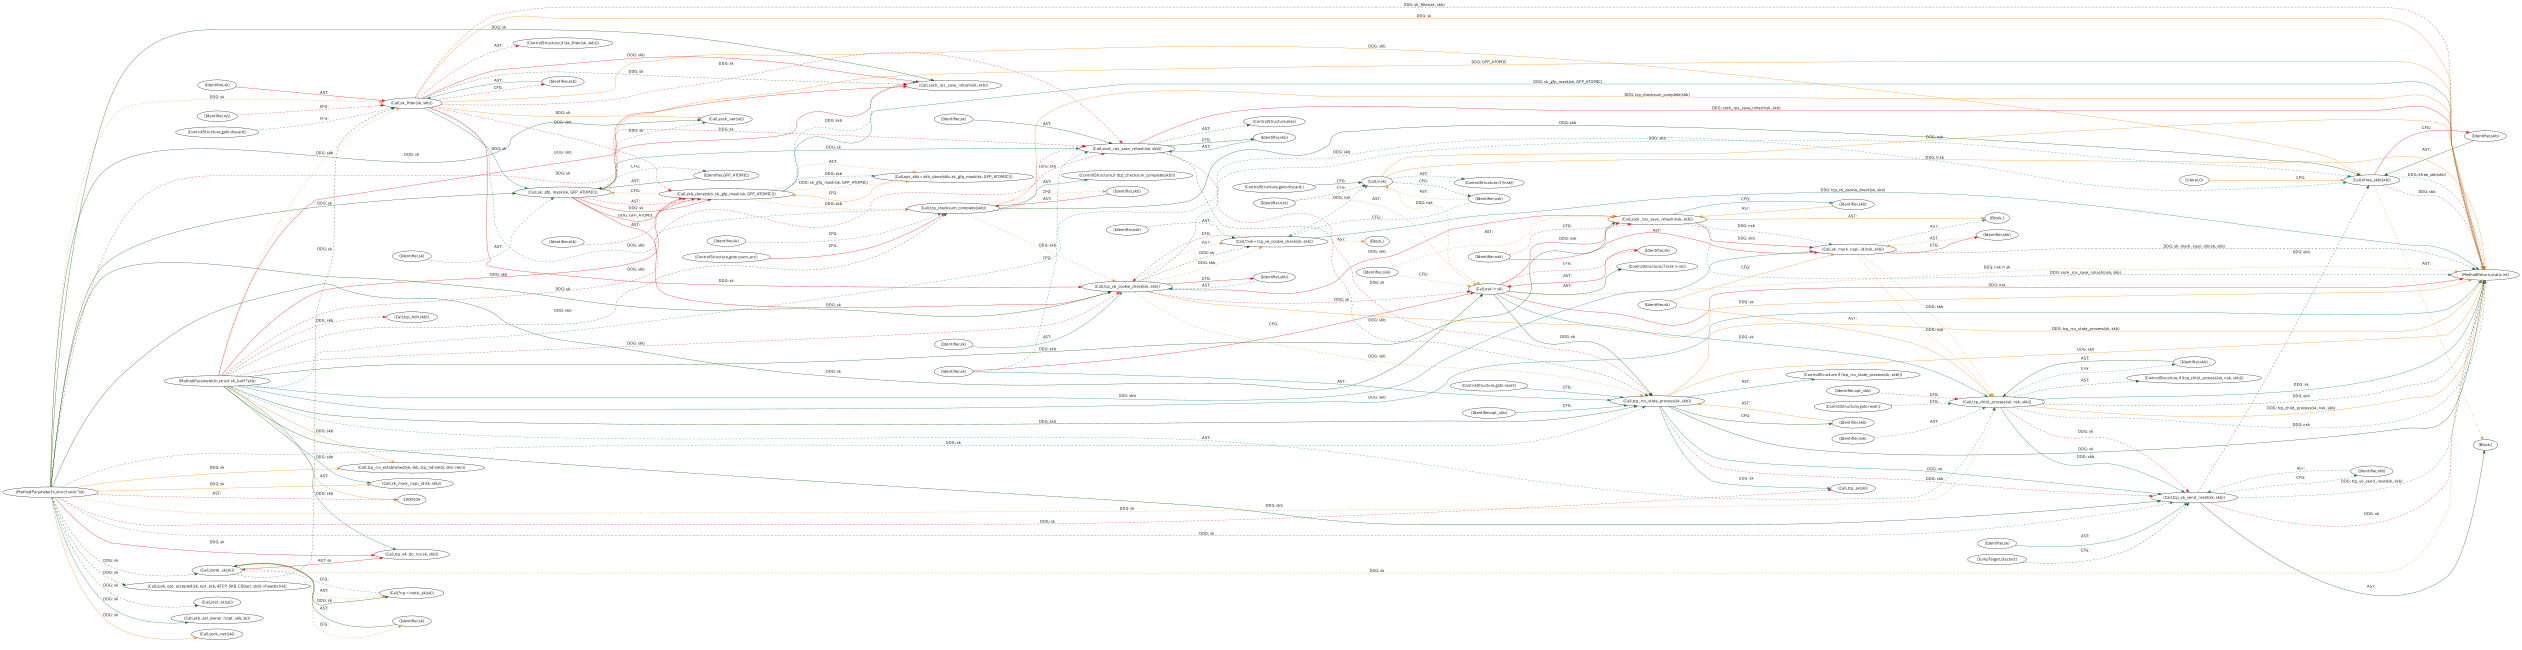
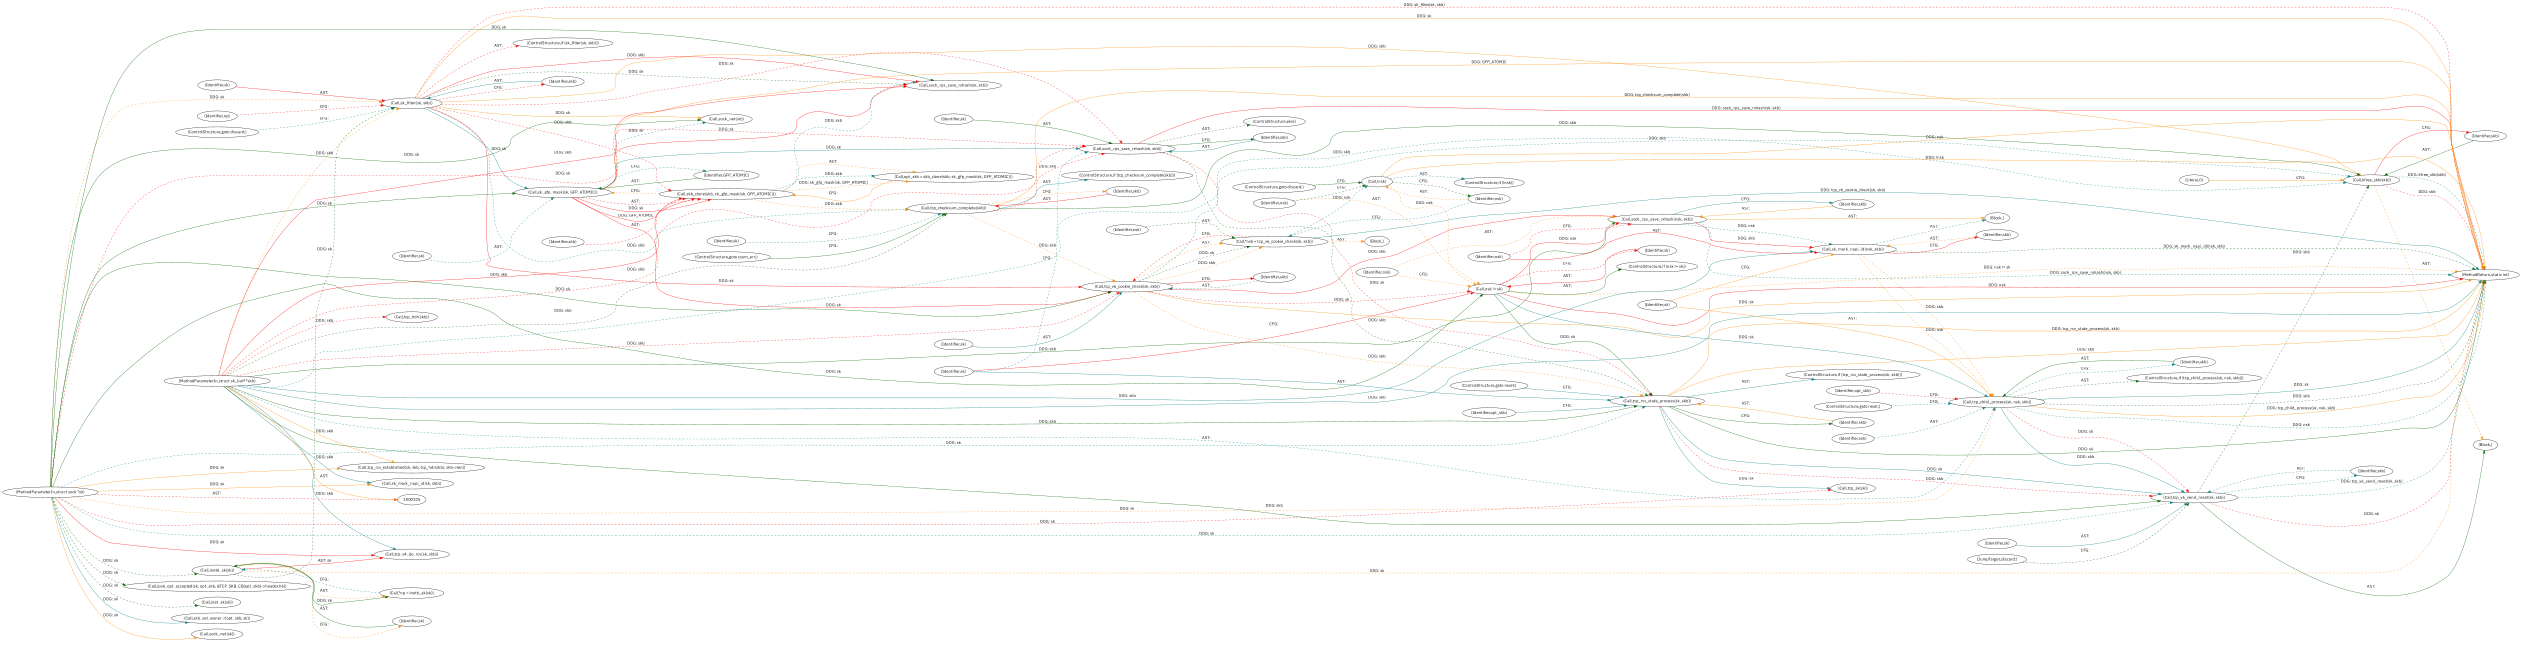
  digraph {
    fontname="IBM Plex Sans"
    rankdir=LR
    node [fontname="IBM Plex Sans"]
    edge [color=teal fontname="IBM Plex Sans" style=dashed]
    n1 [label="(Call,tcp_v6_send_reset(sk, skb))"]
    n2 [label="(Call,kfree_skb(skb))"]
    n3 [label="(Block,)"]
    n4 [label="(MethodReturn,static int)"]
    n5 [label="(Identifier,skb)"]
    n6 [label="(Identifier,skb)"]
    n7 [label="(Call,tcp_rcv_state_process(sk, skb))"]
    n8 [label="(Identifier,skb)"]
    n9 [label="(Call,tcp_sk(sk))"]
    n10 [label="(ControlStructure,if (tcp_rcv_state_process(sk, skb)))"]
    n11 [label="(Call,sock_rps_save_rxhash(sk, skb))"]
    n12 [label="(ControlStructure,else)"]
    n13 [label="(Identifier,skb)"]
    n14 [label="(Call,sk_filter(sk, skb))"]
    n15 [label="(Call,sk_gfp_mask(sk, GFP_ATOMIC))"]
    n16 [label="(Call,tcp_checksum_complete(skb))"]
    n17 [label="(Call,skb_clone(skb, sk_gfp_mask(sk, GFP_ATOMIC)))"]
    n18 [label="(Call,tcp_v6_cookie_check(sk, skb))"]
    n19 [label="(Call,sock_net(sk))"]
    n20 [label="(Call,sock_rps_save_rxhash(sk, skb))"]
    n21 [label="(Identifier,skb)"]
    n22 [label="(ControlStructure,if (sk_filter(sk, skb)))"]
    n23 [label="(Identifier,GFP_ATOMIC)"]
    n24 [label="(ControlStructure,if (tcp_checksum_complete(skb)))"]
    n25 [label="(Identifier,skb)"]
    n26 [label="(Call,opt_skb = skb_clone(skb, sk_gfp_mask(sk, GFP_ATOMIC)))"]
    n27 [label="(Call,nsk != sk)"]
    n28 [label="(Call,sock_rps_save_rxhash(nsk, skb))"]
    n29 [label="(Call,*nsk = tcp_v6_cookie_check(sk, skb))"]
    n30 [label="(Identifier,skb)"]
    n31 [label="(Call,inet6_sk(sk))"]
    n32 [label="(Call,*np = inet6_sk(sk))"]
    n33 [label="(Identifier,sk)"]
    n34 [label="(Call,tcp_v4_do_rcv(sk, skb))"]
    n35 [label="(MethodParameterIn,struct sock *sk)"]
    n36 [label="(Call,tcp_child_process(sk, nsk, skb))"]
    n37 [label="(Call,ipv6_opt_accepted(sk, opt_skb, &TCP_SKB_CB(opt_skb)->header.h6))"]
    n38 [label="(Call,tcp_rcv_established(sk, skb, tcp_hdr(skb), skb->len))"]
    n39 [label="(Call,sk_mark_napi_id(sk, skb))"]
    n40 [label="(Call,inet_sk(sk))"]
    n41 [label="(Call,skb_set_owner_r(opt_skb, sk))"]
    n42 [label="(Call,sock_net(sk))"]
    1000105
    n44 [label="(Identifier,sk)"]
    n45 [label="(ControlStructure,if (nsk != sk))"]
    n46 [label="(Identifier,skb)"]
    n47 [label="(ControlStructure,if (tcp_child_process(sk, nsk, skb)))"]
    n48 [label="(MethodParameterIn,struct sk_buff *skb)"]
    n49 [label="(Call,sk_mark_napi_id(nsk, skb))"]
    n50 [label="(Call,tcp_hdr(skb))"]
    n51 [label="(Block,)"]
    n52 [label="(Identifier,skb)"]
    n53 [label="(Identifier,skb)"]
    n54 [label="(Call,!nsk)"]
    n55 [label="(Identifier,nsk)"]
    n56 [label="(ControlStructure,if (!nsk))"]
    n57 [label="(Block,)"]
    n58 [label="(ControlStructure,goto discard;)"]
    n59 [label="(Identifier,np)"]
    n60 [label="(Identifier,sk)"]
    n61 [label="(Identifier,nsk)"]
    n62 [label="(Identifier,sk)"]
    n63 [label="(JumpTarget,discard:)"]
    n64 [label="(Identifier,sk)"]
    n65 [label="(Identifier,sk)"]
    n66 [label="(Identifier,sk)"]
    n67 [label="(ControlStructure,goto reset;)"]
    n68 [label="(ControlStructure,goto discard;)"]
    n69 [label="(ControlStructure,goto csum_err;)"]
    n70 [label="(Identifier,nsk)"]
    n71 [label="(Identifier,nsk)"]
    n72 [label="(Identifier,sk)"]
    n73 [label="(Identifier,nsk)"]
    n74 [label="(Identifier,opt_skb)"]
    n75 [label="(Identifier,sk)"]
    n76 [label="(ControlStructure,goto reset;)"]
    n77 [label="(Identifier,nsk)"]
    n78 [label="(Literal,0)"]
    n79 [label="(Identifier,opt_skb)"]
    n80 [label="(Identifier,sk)"]
    n81 [label="(Identifier,skb)"]
    n1 -> n2 [color=darkgreen label="DDG: skb"]
    n1 -> n3 [color=darkgreen label="AST: " style=solid]
    n1 -> n4 [label="DDG: tcp_v6_send_reset(sk, skb)"]
    n1 -> n4 [color=red label="DDG: sk"]
    n1 -> n5 [label="CFG: "]
    n2 -> n3 [color=darkorange label="AST: "]
    n2 -> n4 [label="DDG: kfree_skb(skb)"]
    n2 -> n4 [color=red label="DDG: skb"]
    n2 -> n6 [color=red label="CFG: " style=solid]
    n5 -> n1 [label="AST: "]
    n6 -> n2 [color=darkgreen label="AST: " style=solid]
    n7 -> n1 [label="DDG: sk" style=solid]
    n7 -> n1 [color=red label="DDG: skb"]
    n7 -> n4 [color=darkorange label="DDG: skb" style=solid]
    n7 -> n4 [color=darkgreen label="DDG: sk" style=solid]
    n7 -> n4 [color=darkorange label="DDG: tcp_rcv_state_process(sk, skb)" style=solid]
    n7 -> n8 [color=darkgreen label="CFG: " style=solid]
    n7 -> n9 [label="DDG: sk" style=solid]
    n7 -> n10 [label="AST: " style=solid]
    n8 -> n7 [color=darkorange label="AST: " style=solid]
    n11 -> n4 [color=red label="DDG: sock_rps_save_rxhash(sk, skb)" style=solid]
    n11 -> n7 [color=red label="DDG: sk"]
    n11 -> n7 [color=darkgreen label="DDG: skb"]
    n11 -> n12 [color=darkgreen label="AST: "]
    n11 -> n13 [color=darkgreen label="CFG: " style=solid]
    n13 -> n11 [label="AST: " style=solid]
    n14 -> n2 [color=darkorange label="DDG: skb" style=solid]
    n14 -> n4 [color=darkorange label="DDG: sk" style=solid]
    n14 -> n4 [color=red label="DDG: sk_filter(sk, skb)"]
    n14 -> n11 [color=red label="DDG: sk"]
    n14 -> n15 [label="DDG: sk" style=solid]
    n14 -> n16 [label="DDG: skb"]
    n14 -> n17 [color=red label="DDG: skb"]
    n14 -> n18 [color=red label="DDG: sk" style=solid]
    n14 -> n19 [color=darkorange label="DDG: sk" style=solid]
    n14 -> n20 [color=darkgreen label="DDG: sk"]
    n14 -> n20 [color=red label="DDG: skb" style=solid]
    n14 -> n21 [color=red label="CFG: "]
    n14 -> n22 [color=red label="AST: "]
    n15 -> n4 [color=darkorange label="DDG: GFP_ATOMIC" style=solid]
    n15 -> n11 [label="DDG: sk" style=solid]
    n15 -> n17 [color=red label="AST: "]
    n15 -> n17 [color=red label="DDG: sk" style=solid]
    n15 -> n17 [color=red label="DDG: GFP_ATOMIC" style=solid]
    n15 -> n18 [color=red label="DDG: sk" style=solid]
    n15 -> n19 [label="DDG: sk"]
    n15 -> n20 [color=red label="DDG: sk" style=solid]
    n15 -> n23 [label="CFG: "]
    n16 -> n2 [color=darkgreen label="DDG: skb" style=solid]
    n16 -> n4 [color=darkorange label="DDG: tcp_checksum_complete(skb)" style=solid]
    n16 -> n11 [color=red label="DDG: skb"]
    n16 -> n18 [color=darkorange label="DDG: skb"]
    n16 -> n24 [label="AST: " style=solid]
    n16 -> n25 [color=darkorange label="CFG: "]
-   n17 -> n4 [label="DDG: sk_gfp_mask(sk, GFP_ATOMIC)" style=solid]
    n17 -> n15 [color=darkorange label="CFG: "]
    n17 -> n16 [color=darkorange label="DDG: skb"]
    n17 -> n20 [label="DDG: skb"]
    n17 -> n26 [color=darkorange label="AST: "]
    n17 -> n26 [label="DDG: skb"]
    n17 -> n26 [color=darkorange label="DDG: sk_gfp_mask(sk, GFP_ATOMIC)"]
    n18 -> n2 [label="DDG: skb"]
    n18 -> n4 [color=darkorange label="DDG: sk" style=solid]
    n18 -> n7 [color=darkorange label="DDG: skb"]
    n18 -> n27 [color=red label="DDG: sk"]
    n18 -> n28 [color=red label="DDG: skb" style=solid]
    n18 -> n29 [color=darkorange label="AST: "]
    n18 -> n29 [color=darkgreen label="DDG: sk"]
    n18 -> n29 [color=darkorange label="DDG: skb"]
    n18 -> n30 [color=red label="CFG: " style=solid]
    n21 -> n14 [label="AST: " style=solid]
    n23 -> n15 [color=darkgreen label="AST: " style=solid]
    n25 -> n16 [color=red label="AST: " style=solid]
    n26 -> n17 [color=darkorange label="CFG: " style=solid]
    n27 -> n4 [color=red label="DDG: nsk" style=solid]
    n27 -> n4 [color=darkorange label="DDG: nsk != sk"]
    n27 -> n7 [color=darkgreen label="DDG: sk" style=solid]
    n27 -> n28 [color=red label="DDG: nsk" style=solid]
    n27 -> n36 [label="DDG: sk" style=solid]
    n27 -> n44 [color=red label="CFG: "]
    n27 -> n45 [color=darkgreen label="AST: " style=solid]
    n28 -> n4 [label="DDG: sock_rps_save_rxhash(nsk, skb)"]
    n28 -> n49 [label="DDG: nsk"]
    n28 -> n49 [color=red label="DDG: skb" style=solid]
    n28 -> n51 [color=darkorange label="AST: " style=solid]
    n28 -> n53 [label="CFG: " style=solid]
    n29 -> n4 [label="DDG: tcp_v6_cookie_check(sk, skb)" style=solid]
    n29 -> n18 [color=red label="CFG: "]
    n29 -> n54 [label="DDG: nsk"]
    n29 -> n57 [color=darkorange label="AST: "]
    n30 -> n18 [label="AST: "]
    n31 -> n4 [color=darkorange label="DDG: sk"]
    n31 -> n14 [color=darkgreen label="DDG: sk"]
    n31 -> n32 [color=darkorange label="AST: "]
    n31 -> n32 [color=darkgreen label="DDG: sk" style=solid]
    n31 -> n33 [color=darkorange label="CFG: "]
    n31 -> n34 [color=red label="AST: sk" style=solid]
    n32 -> n31 [label="CFG: "]
    n33 -> n31 [color=darkgreen label="AST: " style=solid]
    n35 -> n1 [label="DDG: sk"]
    n35 -> n7 [label="DDG: sk"]
    n35 -> n9 [color=red label="DDG: sk"]
    n35 -> n11 [color=red label="DDG: sk"]
    n35 -> n14 [color=darkorange label="DDG: sk"]
    n35 -> n15 [color=darkgreen label="DDG: sk" style=solid]
    n35 -> n18 [color=darkgreen label="DDG: sk" style=solid]
    n35 -> n19 [color=darkgreen label="DDG: sk" style=solid]
    n35 -> n20 [color=darkgreen label="DDG: sk" style=solid]
    n35 -> n27 [color=darkgreen label="DDG: sk" style=solid]
    n35 -> n31 [color=darkgreen label="DDG: sk"]
    n35 -> n34 [color=red label="DDG: sk" style=solid]
    n35 -> n36 [color=darkorange label="DDG: sk"]
    n35 -> n37 [color=darkgreen label="DDG: sk"]
    n35 -> n38 [color=darkorange label="DDG: sk" style=solid]
    n35 -> n39 [color=darkorange label="DDG: sk" style=solid]
    n35 -> n40 [color=darkgreen label="DDG: sk"]
    n35 -> n41 [label="DDG: sk" style=solid]
    n35 -> n42 [color=darkorange label="DDG: sk" style=solid]
    n35 -> 1000105 [color=red label="AST: "]
    n36 -> n1 [color=red label="DDG: sk"]
    n36 -> n1 [label="DDG: skb" style=solid]
    n36 -> n4 [label="DDG: sk" style=solid]
    n36 -> n4 [color=darkgreen label="DDG: skb"]
    n36 -> n4 [color=darkorange label="DDG: tcp_child_process(sk, nsk, skb)" style=solid]
    n36 -> n4 [label="DDG: nsk"]
    n36 -> n46 [label="CFG: "]
    n36 -> n47 [color=darkgreen label="AST: "]
    n44 -> n27 [color=red label="AST: " style=solid]
    n46 -> n36 [color=darkgreen label="AST: " style=solid]
    n48 -> n1 [color=darkgreen label="DDG: skb" style=solid]
    n48 -> n2 [label="DDG: skb"]
    n48 -> n4 [label="DDG: skb" style=solid]
    n48 -> n7 [color=darkgreen label="DDG: skb" style=solid]
    n48 -> n11 [color=red label="DDG: skb"]
    n48 -> n14 [color=darkorange label="DDG: skb"]
    n48 -> n16 [color=darkgreen label="DDG: skb"]
    n48 -> n17 [color=red label="DDG: skb" style=solid]
    n48 -> n18 [color=red label="DDG: skb"]
    n48 -> n20 [color=red label="DDG: skb" style=solid]
    n48 -> n28 [color=darkgreen label="DDG: skb" style=solid]
    n48 -> n34 [label="DDG: skb" style=solid]
    n48 -> n36 [label="AST: "]
    n48 -> n38 [color=darkorange label="DDG: skb" style=solid]
    n48 -> n39 [label="DDG: skb" style=solid]
    n48 -> 1000105 [color=darkorange label="AST: " style=solid]
    n48 -> n49 [label="DDG: skb" style=solid]
    n48 -> n50 [color=red label="DDG: skb"]
    n49 -> n4 [color=darkgreen label="DDG: sk_mark_napi_id(nsk, skb)"]
    n49 -> n36 [color=darkorange label="DDG: nsk"]
    n49 -> n36 [color=darkorange label="DDG: skb"]
    n49 -> n51 [label="AST: "]
    n49 -> n52 [color=red label="CFG: " style=solid]
    n52 -> n49 [color=darkorange label="AST: "]
    n53 -> n28 [color=darkorange label="AST: " style=solid]
    n54 -> n4 [color=darkorange label="DDG: nsk" style=solid]
    n54 -> n4 [color=darkorange label="DDG: !nsk" style=solid]
    n54 -> n27 [color=darkorange label="DDG: nsk"]
    n54 -> n55 [color=darkgreen label="CFG: "]
    n54 -> n56 [label="AST: "]
    n55 -> n29 [label="CFG: "]
    n55 -> n54 [color=darkorange label="AST: "]
    n58 -> n54 [color=darkgreen label="CFG: " style=solid]
    n59 -> n14 [color=red label="CFG: "]
    n60 -> n1 [label="AST: " style=solid]
    n61 -> n27 [color=darkorange label="CFG: "]
    n61 -> n28 [color=darkorange label="AST: "]
    n62 -> n36 [color=darkorange label="AST: " style=solid]
    n62 -> n49 [color=darkorange label="CFG: " style=solid]
    n63 -> n1 [color=darkgreen label="CFG: "]
    n64 -> n7 [label="AST: " style=solid]
    n64 -> n11 [label="CFG: "]
    n64 -> n27 [color=red label="CFG: " style=solid]
    n65 -> n18 [label="AST: " style=solid]
    n66 -> n11 [color=darkgreen label="AST: " style=solid]
    n67 -> n7 [label="CFG: " style=solid]
    n68 -> n14 [label="CFG: "]
-   n69 -> n16 [color=red label="CFG: " style=solid]
+   n69 -> n16 [color=darkgreen label="CFG: " style=solid]
    n70 -> n29 [color=darkgreen label="AST: "]
    n71 -> n28 [color=red label="CFG: "]
    n71 -> n49 [color=red label="AST: " style=solid]
    n72 -> n14 [color=red label="AST: " style=solid]
    n73 -> n27 [color=darkorange label="AST: "]
    n73 -> n54 [color=darkgreen label="CFG: "]
    n74 -> n36 [color=red label="CFG: "]
    n75 -> n15 [label="AST: "]
    n76 -> n36 [label="CFG: "]
    n77 -> n36 [label="AST: "]
    n78 -> n2 [color=darkorange label="CFG: " style=solid]
    n79 -> n7 [label="CFG: " style=solid]
    n80 -> n16 [label="CFG: "]
    n81 -> n17 [color=red label="AST: "]
  }
